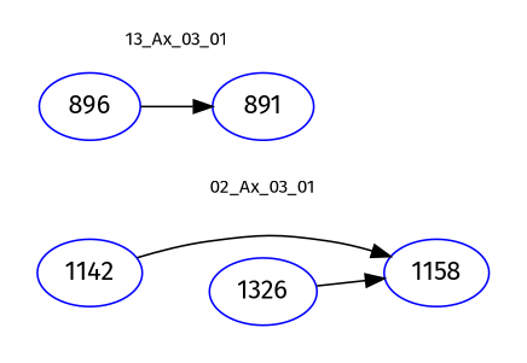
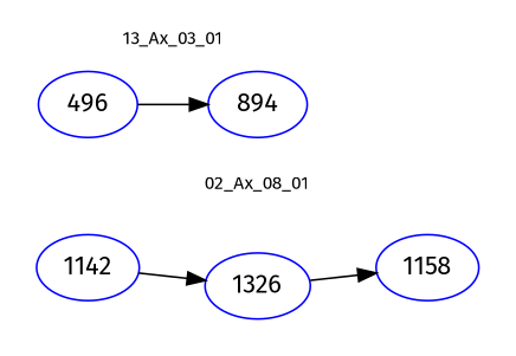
  digraph {
    fontname="Fira Sans"
    rankdir=LR
    node [color=blue fontname="Fira Sans"]
    edge [color=black fontname="Fira Sans"]
    n1 [label=1142]
    n2 [label=1326]
    n3 [label=1158]
-   n4 [label=896]
-   n5 [label=891]
+   n4 [label=496]
+   n5 [label=894]
    subgraph cluster_1 {
      color=white
      fontsize=10
-     label="02_Ax_03_01"
+     label="02_Ax_08_01"
      n1
      n2
      n3
    }
    subgraph cluster_2 {
      color=white
      fontsize=10
      label="13_Ax_03_01"
      n4
      n5
    }
-   n1 -> n3
+   n1 -> n2
    n2 -> n3
    n4 -> n5
  }
